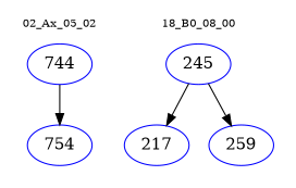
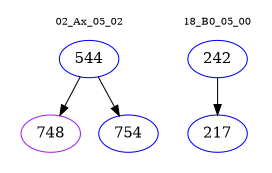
  digraph {
    node [color=blue]
    edge [color=black]
-   n1 [label=744]
+   n1 [label=544]
+   n2 [color=purple label=748]
    n3 [label=754]
-   n4 [label=245]
+   n4 [label=242]
    n5 [label=217]
-   n6 [label=259]
    subgraph cluster_1 {
      color=white
      fontsize=10
      label="02_Ax_05_02"
      n1
+     n2
      n3
    }
    subgraph cluster_2 {
      color=white
      fontsize=10
-     label="18_B0_08_00"
+     label="18_B0_05_00"
      n4
      n5
-     n6
    }
+   n1 -> n2
    n1 -> n3
    n4 -> n5
-   n4 -> n6
  }
